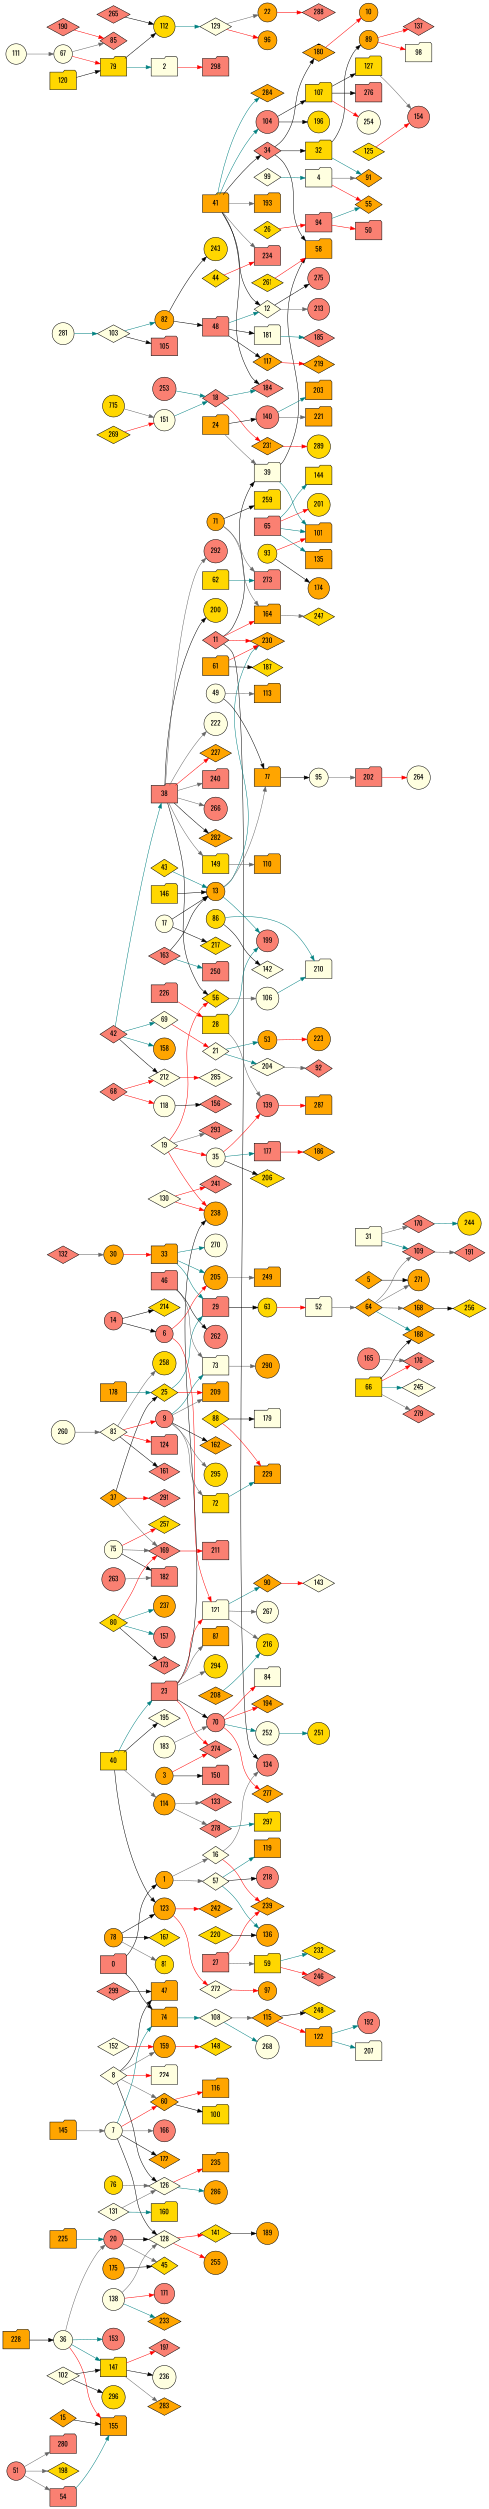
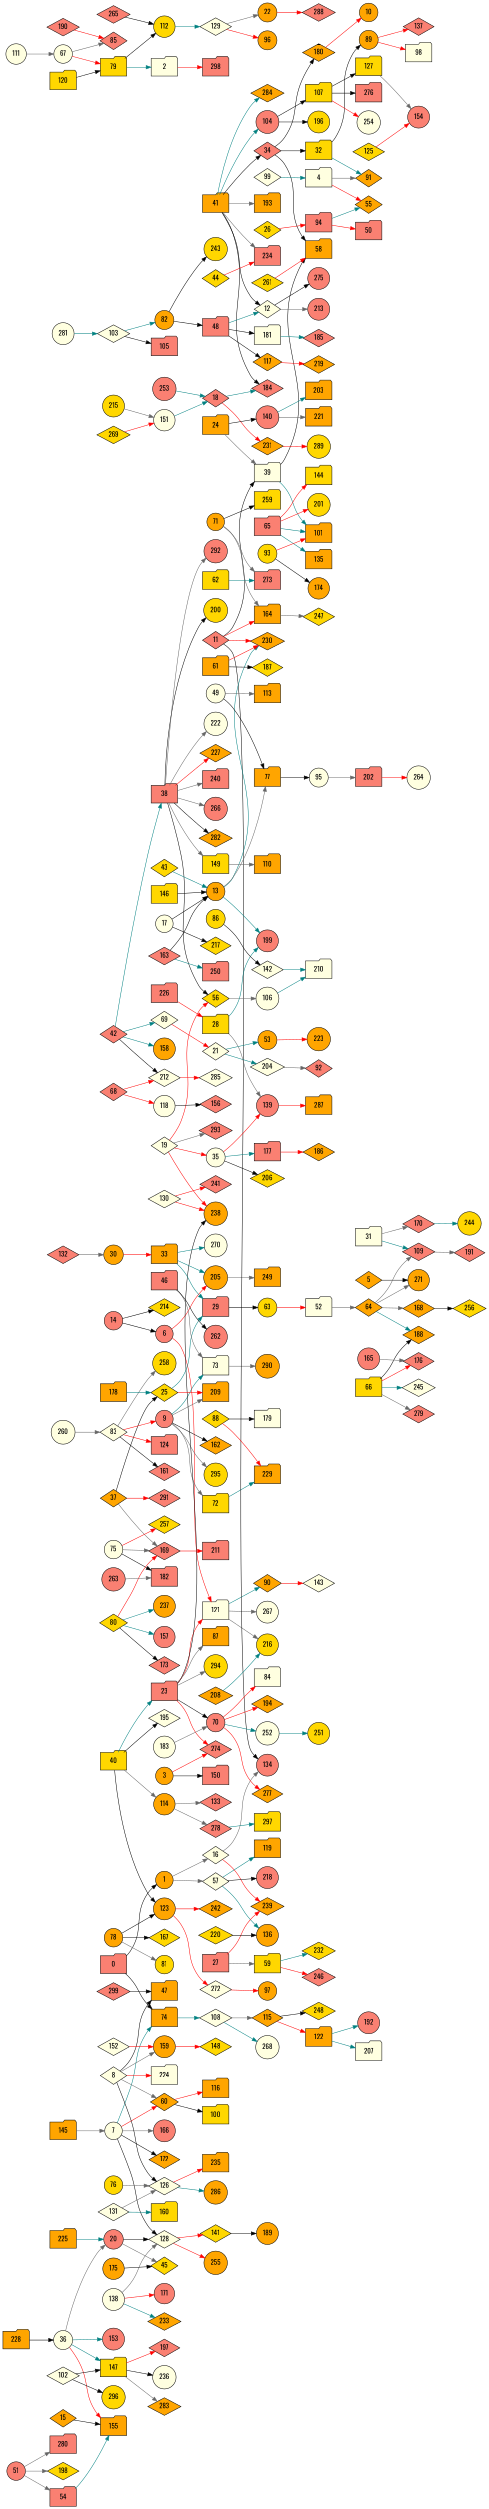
  digraph {
    fontname=Oswald
    rankdir=LR
    node [fillcolor=orange fontname=Oswald shape=diamond style=filled]
    edge [color=black fontname=Oswald]
    0 [fillcolor=salmon shape=folder]
    1 [shape=circle]
    74 [shape=folder]
    16 [fillcolor=lightyellow]
    57 [fillcolor=lightyellow]
    108 [fillcolor=lightyellow]
    134 [fillcolor=salmon shape=circle]
    239
    119 [shape=folder]
    136 [shape=circle]
    218 [fillcolor=salmon shape=circle]
    115
    268 [fillcolor=lightyellow shape=circle]
    2 [fillcolor=lightyellow shape=folder]
    298 [fillcolor=salmon shape=folder]
    3 [shape=circle]
    150 [fillcolor=salmon shape=folder]
    274 [fillcolor=salmon]
    4 [fillcolor=lightyellow shape=folder]
    55
    91
    271 [shape=circle]
    5
    6 [fillcolor=salmon shape=circle]
    121 [fillcolor=lightyellow shape=folder]
    205 [shape=circle]
    90
    216 [fillcolor=gold shape=circle]
    267 [fillcolor=lightyellow shape=circle]
    249 [shape=folder]
    143 [fillcolor=lightyellow]
    7 [fillcolor=lightyellow shape=circle]
    60
    128 [fillcolor=lightyellow]
    166 [fillcolor=salmon shape=circle]
    172
    100 [fillcolor=gold shape=folder]
    116 [shape=folder]
    141 [fillcolor=gold]
    255 [shape=circle]
    189 [shape=circle]
    8 [fillcolor=lightyellow]
    47 [shape=folder]
    126 [fillcolor=lightyellow]
    159 [shape=circle]
    224 [fillcolor=lightyellow shape=folder]
    235 [shape=folder]
    286 [shape=circle]
    148 [fillcolor=gold]
    9 [fillcolor=salmon shape=circle]
    72 [fillcolor=gold shape=folder]
    73 [fillcolor=lightyellow shape=folder]
    162
    209 [shape=folder]
    295 [fillcolor=gold shape=circle]
    229 [shape=folder]
    290 [shape=circle]
    11 [fillcolor=salmon]
    39 [fillcolor=lightyellow shape=folder]
    164 [shape=folder]
    230
    58 [shape=folder]
    101 [shape=folder]
    247 [fillcolor=gold]
    12 [fillcolor=lightyellow]
    213 [fillcolor=salmon shape=circle]
    275 [fillcolor=salmon shape=circle]
    13 [shape=circle]
    77 [shape=folder]
    199 [fillcolor=salmon shape=circle]
    95 [fillcolor=lightyellow shape=circle]
    202 [fillcolor=salmon shape=folder]
    14 [fillcolor=salmon shape=circle]
    214 [fillcolor=gold]
    155 [shape=folder]
    15
    17 [fillcolor=lightyellow shape=circle]
    217 [fillcolor=gold]
    18 [fillcolor=salmon]
    184 [fillcolor=salmon]
    231
    289 [fillcolor=gold shape=circle]
    19 [fillcolor=lightyellow]
    35 [fillcolor=lightyellow shape=circle]
    56 [fillcolor=gold]
    238 [shape=circle]
    293 [fillcolor=salmon]
    139 [fillcolor=salmon shape=circle]
    177 [fillcolor=salmon shape=folder]
    206 [fillcolor=gold]
    106 [fillcolor=lightyellow shape=circle]
    287 [shape=folder]
    186
    210 [fillcolor=lightyellow shape=folder]
    20 [fillcolor=salmon shape=circle]
    45 [fillcolor=gold]
    21 [fillcolor=lightyellow]
    53 [shape=circle]
    204 [fillcolor=lightyellow]
    223 [shape=circle]
    92 [fillcolor=salmon]
    22 [shape=circle]
    288 [fillcolor=salmon]
    23 [fillcolor=salmon shape=folder]
    70 [fillcolor=salmon shape=circle]
    87 [shape=folder]
    294 [fillcolor=gold shape=circle]
    84 [fillcolor=lightyellow shape=folder]
    194
    252 [fillcolor=lightyellow shape=circle]
    277
    251 [fillcolor=gold shape=circle]
    24 [shape=folder]
    140 [fillcolor=salmon shape=circle]
    203 [shape=folder]
    221 [shape=folder]
    25 [fillcolor=gold]
    29 [fillcolor=salmon shape=folder]
    63 [fillcolor=gold shape=circle]
    52 [fillcolor=lightyellow shape=folder]
    26 [fillcolor=gold]
    94 [fillcolor=salmon shape=folder]
    50 [fillcolor=salmon shape=folder]
    27 [fillcolor=salmon shape=folder]
    59 [fillcolor=gold shape=folder]
    232 [fillcolor=gold]
    246 [fillcolor=salmon]
    28 [fillcolor=gold shape=folder]
    64
    30 [shape=circle]
    33 [shape=folder]
    270 [fillcolor=lightyellow shape=circle]
    31 [fillcolor=lightyellow shape=folder]
    109 [fillcolor=salmon]
    170 [fillcolor=salmon]
    191 [fillcolor=salmon]
    244 [fillcolor=gold shape=circle]
    32 [fillcolor=gold shape=folder]
    89 [shape=circle]
    98 [fillcolor=lightyellow shape=folder]
    137 [fillcolor=salmon]
    34 [fillcolor=salmon]
    180
    10 [shape=circle]
    36 [fillcolor=lightyellow shape=circle]
    147 [fillcolor=gold shape=folder]
    153 [fillcolor=salmon shape=circle]
    197 [fillcolor=salmon]
    236 [fillcolor=lightyellow shape=circle]
    283
    37
    169 [fillcolor=salmon]
    291 [fillcolor=salmon]
    211 [fillcolor=salmon shape=folder]
    38 [fillcolor=salmon shape=folder]
    149 [fillcolor=gold shape=folder]
    200 [fillcolor=gold shape=circle]
    222 [fillcolor=lightyellow shape=circle]
    227
    240 [fillcolor=salmon shape=folder]
    266 [fillcolor=salmon shape=circle]
    282
    292 [fillcolor=salmon shape=circle]
    110 [shape=folder]
    40 [fillcolor=gold shape=folder]
    114 [shape=circle]
    123 [shape=circle]
    195 [fillcolor=lightyellow]
    133 [fillcolor=salmon]
    278 [fillcolor=salmon]
    242
    272 [fillcolor=lightyellow]
    297 [fillcolor=gold shape=folder]
    97 [shape=circle]
    41 [shape=folder]
    104 [fillcolor=salmon shape=circle]
    193 [shape=folder]
    234 [fillcolor=salmon shape=folder]
    284
    107 [fillcolor=gold shape=folder]
    196 [fillcolor=gold shape=circle]
    127 [fillcolor=gold shape=folder]
    254 [fillcolor=lightyellow shape=circle]
    276 [fillcolor=salmon shape=folder]
    42 [fillcolor=salmon]
    69 [fillcolor=lightyellow]
    158 [shape=circle]
    212 [fillcolor=lightyellow]
    285 [fillcolor=lightyellow]
    43 [fillcolor=gold]
    44 [fillcolor=gold]
    46 [fillcolor=salmon shape=folder]
    262 [fillcolor=salmon shape=circle]
    48 [fillcolor=salmon shape=folder]
    117
    181 [fillcolor=lightyellow shape=folder]
    219
    185 [fillcolor=salmon]
    49 [fillcolor=lightyellow shape=circle]
    113 [shape=folder]
    51 [fillcolor=salmon shape=circle]
    54 [fillcolor=salmon shape=folder]
    198 [fillcolor=gold]
    280 [fillcolor=salmon shape=folder]
    85 [fillcolor=salmon]
    168
    188
    256 [fillcolor=gold]
    61 [shape=folder]
    187 [fillcolor=gold]
    62 [fillcolor=gold shape=folder]
    273 [fillcolor=salmon shape=folder]
    65 [fillcolor=salmon shape=folder]
    135 [shape=folder]
    144 [fillcolor=gold shape=folder]
    201 [fillcolor=gold shape=circle]
    66 [fillcolor=gold shape=folder]
    176 [fillcolor=salmon]
    245 [fillcolor=lightyellow]
    279 [fillcolor=salmon]
    67 [fillcolor=lightyellow shape=circle]
    79 [fillcolor=gold shape=folder]
    112 [fillcolor=gold shape=circle]
    129 [fillcolor=lightyellow]
    68 [fillcolor=salmon]
    118 [fillcolor=lightyellow shape=circle]
    156 [fillcolor=salmon]
    71 [shape=circle]
    259 [fillcolor=gold shape=folder]
    122 [shape=folder]
    248 [fillcolor=gold]
    75 [fillcolor=lightyellow shape=circle]
    182 [fillcolor=salmon shape=folder]
    257 [fillcolor=gold]
    76 [fillcolor=gold shape=circle]
    264 [fillcolor=lightyellow shape=circle]
    78 [shape=circle]
    81 [fillcolor=gold shape=circle]
    167 [fillcolor=gold]
    96 [shape=circle]
    80 [fillcolor=gold]
    157 [fillcolor=salmon shape=circle]
    173 [fillcolor=salmon]
    237 [shape=circle]
    82 [shape=circle]
    243 [fillcolor=gold shape=circle]
    83 [fillcolor=lightyellow]
    124 [fillcolor=salmon shape=folder]
    161 [fillcolor=salmon]
    258 [fillcolor=gold shape=circle]
    86 [fillcolor=gold shape=circle]
    142 [fillcolor=lightyellow]
    88 [fillcolor=gold]
    179 [fillcolor=lightyellow shape=folder]
    93 [fillcolor=gold shape=circle]
    174 [shape=circle]
    99 [fillcolor=lightyellow]
    102 [fillcolor=lightyellow]
    296 [fillcolor=gold shape=circle]
    103 [fillcolor=lightyellow]
    105 [fillcolor=salmon shape=folder]
    154 [fillcolor=salmon shape=circle]
    192 [fillcolor=salmon shape=circle]
    207 [fillcolor=lightyellow shape=folder]
    111 [fillcolor=lightyellow shape=circle]
    120 [fillcolor=gold shape=folder]
    125 [fillcolor=gold]
    130 [fillcolor=lightyellow]
    241 [fillcolor=salmon]
    131 [fillcolor=lightyellow]
    160 [fillcolor=gold shape=folder]
    132 [fillcolor=salmon]
    138 [fillcolor=lightyellow shape=circle]
    171 [fillcolor=salmon shape=circle]
    233
    145 [shape=folder]
    146 [fillcolor=gold shape=folder]
    151 [fillcolor=lightyellow shape=circle]
    152 [fillcolor=lightyellow]
    163 [fillcolor=salmon]
    250 [fillcolor=salmon shape=folder]
    165 [fillcolor=salmon shape=circle]
    175 [shape=circle]
    178 [shape=folder]
    183 [fillcolor=lightyellow shape=circle]
    190 [fillcolor=salmon]
    208
-   215 [fillcolor=gold shape=circle label=715]
+   215 [fillcolor=gold shape=circle]
    220 [fillcolor=gold]
    225 [shape=folder]
    226 [fillcolor=salmon shape=folder]
    228 [shape=folder]
    253 [fillcolor=salmon shape=circle]
    260 [fillcolor=lightyellow shape=circle]
    261 [fillcolor=gold]
    263 [fillcolor=salmon shape=circle]
    265 [fillcolor=salmon]
    269 [fillcolor=gold]
    281 [fillcolor=lightyellow shape=circle]
    299 [fillcolor=salmon]
    0 -> 1
    0 -> 74
    1 -> 16 [color=gray40]
    1 -> 57 [color=gray40]
    74 -> 108 [color=teal]
    16 -> 134 [color=gray40]
    16 -> 239 [color=red]
    57 -> 119 [color=teal]
    57 -> 136 [color=teal]
    57 -> 218
    108 -> 115 [color=gray40]
    108 -> 268 [color=teal]
    115 -> 122 [color=red]
    115 -> 248
    2 -> 298 [color=red]
    3 -> 150
    3 -> 274 [color=red]
    4 -> 55 [color=red]
    4 -> 91 [color=gray40]
    5 -> 271
    6 -> 121 [color=red]
    6 -> 205 [color=red]
    121 -> 90 [color=teal]
    121 -> 216 [color=gray40]
    121 -> 267 [color=gray40]
    205 -> 249 [color=gray40]
    90 -> 143 [color=red]
    7 -> 74 [color=teal]
    7 -> 60 [color=red]
    7 -> 128
    7 -> 166 [color=gray40]
    7 -> 172
    60 -> 100
    60 -> 116 [color=red]
    128 -> 141 [color=red]
    128 -> 255 [color=red]
    141 -> 189
    8 -> 60 [color=gray40]
    8 -> 47
    8 -> 126
    8 -> 159 [color=gray40]
    8 -> 224 [color=red]
    126 -> 235 [color=red]
    126 -> 286 [color=teal]
    159 -> 148 [color=red]
    9 -> 72 [color=gray40]
    9 -> 73 [color=teal]
    9 -> 162
    9 -> 209 [color=gray40]
    9 -> 295 [color=gray40]
    72 -> 229 [color=teal]
    73 -> 290 [color=gray40]
    11 -> 134
    11 -> 39
    11 -> 164 [color=red]
    11 -> 230 [color=red]
    39 -> 58
    39 -> 101 [color=teal]
    164 -> 247 [color=gray40]
    12 -> 213 [color=gray40]
    12 -> 275
    13 -> 230 [color=teal]
    13 -> 77 [color=gray40]
    13 -> 199 [color=teal]
    77 -> 95
    95 -> 202 [color=gray40]
    202 -> 264 [color=red]
    14 -> 6
    14 -> 214
    15 -> 155
    17 -> 13
    17 -> 217
    18 -> 184 [color=teal]
    18 -> 231 [color=red]
    231 -> 289 [color=red]
    19 -> 35 [color=red]
    19 -> 56 [color=red]
    19 -> 238 [color=red]
    19 -> 293 [color=gray40]
    35 -> 139 [color=red]
    35 -> 177 [color=teal]
    35 -> 206
    56 -> 106 [color=gray40]
    139 -> 287 [color=red]
    177 -> 186 [color=red]
    106 -> 210 [color=teal]
    20 -> 128
    20 -> 45 [color=gray40]
    21 -> 53 [color=teal]
    21 -> 204 [color=teal]
    53 -> 223 [color=red]
    204 -> 92 [color=gray40]
    22 -> 288 [color=red]
    23 -> 274 [color=red]
    23 -> 121 [color=red]
    23 -> 238
    23 -> 70
    23 -> 87 [color=gray40]
    23 -> 294 [color=gray40]
    70 -> 84 [color=red]
    70 -> 194 [color=red]
    70 -> 252 [color=teal]
    70 -> 277 [color=red]
    252 -> 251 [color=teal]
    24 -> 39 [color=gray40]
    24 -> 140
    140 -> 203 [color=teal]
    140 -> 221 [color=gray40]
    25 -> 209 [color=red]
    25 -> 29 [color=teal]
    29 -> 63
    63 -> 52 [color=red]
    52 -> 64 [color=gray40]
    26 -> 94 [color=red]
    94 -> 55 [color=teal]
    94 -> 50 [color=red]
    27 -> 239 [color=red]
    27 -> 59 [color=gray40]
    59 -> 232 [color=teal]
    59 -> 246 [color=red]
    28 -> 199 [color=teal]
    28 -> 139 [color=gray40]
    64 -> 271 [color=gray40]
    64 -> 109 [color=gray40]
    64 -> 168 [color=gray40]
    64 -> 188 [color=teal]
    30 -> 33 [color=red]
    33 -> 205 [color=teal]
    33 -> 29 [color=teal]
    33 -> 270 [color=teal]
    31 -> 109 [color=teal]
    31 -> 170 [color=gray40]
    109 -> 191 [color=gray40]
    170 -> 244 [color=teal]
    32 -> 91 [color=teal]
    32 -> 89
    89 -> 98 [color=red]
    89 -> 137 [color=red]
    34 -> 58
    34 -> 32
    34 -> 180
    180 -> 10 [color=red]
    36 -> 155 [color=red]
    36 -> 20 [color=gray40]
    36 -> 147 [color=teal]
    36 -> 153 [color=teal]
    147 -> 197 [color=red]
    147 -> 236
    147 -> 283 [color=gray40]
    37 -> 25
    37 -> 169 [color=gray40]
    37 -> 291 [color=red]
    169 -> 211 [color=red]
    38 -> 56
    38 -> 149 [color=gray40]
    38 -> 200
    38 -> 222 [color=gray40]
    38 -> 227 [color=red]
    38 -> 240 [color=gray40]
    38 -> 266 [color=gray40]
    38 -> 282
    38 -> 292 [color=gray40]
    149 -> 110 [color=gray40]
    40 -> 23 [color=teal]
    40 -> 114 [color=gray40]
    40 -> 123
    40 -> 195
    114 -> 133 [color=gray40]
    114 -> 278 [color=gray40]
    123 -> 242 [color=red]
    123 -> 272 [color=red]
    278 -> 297 [color=teal]
    272 -> 97 [color=red]
    41 -> 12
    41 -> 184
    41 -> 34
    41 -> 104 [color=teal]
    41 -> 193 [color=gray40]
    41 -> 234 [color=gray40]
    41 -> 284 [color=teal]
    104 -> 107
    104 -> 196
    107 -> 127
    107 -> 254 [color=red]
    107 -> 276
    127 -> 154 [color=gray40]
    42 -> 38 [color=teal]
    42 -> 69 [color=teal]
    42 -> 158 [color=teal]
    42 -> 212
    69 -> 21 [color=red]
    212 -> 285 [color=red]
    43 -> 13 [color=teal]
    44 -> 234 [color=red]
    46 -> 73 [color=gray40]
    46 -> 262
    48 -> 12 [color=teal]
    48 -> 117
    48 -> 181
    117 -> 219 [color=red]
    181 -> 185 [color=teal]
    49 -> 77
    49 -> 113 [color=gray40]
    51 -> 54 [color=gray40]
    51 -> 198 [color=gray40]
    51 -> 280 [color=gray40]
    54 -> 155 [color=teal]
    168 -> 256
    61 -> 230 [color=red]
    61 -> 187
    62 -> 273 [color=teal]
    65 -> 101 [color=teal]
    65 -> 135 [color=teal]
-   65 -> 144 [color=teal]
+   65 -> 144 [color=red]
    65 -> 201 [color=red]
    66 -> 188
    66 -> 176 [color=red]
    66 -> 245 [color=teal]
    66 -> 279 [color=gray40]
    67 -> 85 [color=gray40]
    67 -> 79 [color=red]
    79 -> 2 [color=teal]
    79 -> 112
    112 -> 129 [color=teal]
    129 -> 22 [color=gray40]
    129 -> 96 [color=red]
    68 -> 212 [color=red]
    68 -> 118 [color=red]
    118 -> 156
    71 -> 164 [color=gray40]
    71 -> 273 [color=gray40]
    71 -> 259
    122 -> 192 [color=teal]
    122 -> 207 [color=teal]
    75 -> 169 [color=gray40]
    75 -> 182
    75 -> 257 [color=red]
    76 -> 126 [color=gray40]
    78 -> 123
    78 -> 81 [color=gray40]
    78 -> 167
    80 -> 169 [color=red]
    80 -> 157 [color=teal]
    80 -> 173
    80 -> 237 [color=teal]
    82 -> 48
    82 -> 243
    83 -> 9 [color=red]
    83 -> 124 [color=red]
    83 -> 161
    83 -> 258 [color=gray40]
    86 -> 142
-   86 -> 210 [color=teal]
+   142 -> 210 [color=teal]
    88 -> 229 [color=red]
    88 -> 179
    93 -> 101 [color=red]
    93 -> 174
    99 -> 4 [color=teal]
    102 -> 147
    102 -> 296
    103 -> 82 [color=teal]
    103 -> 105
    111 -> 67 [color=gray40]
    120 -> 79
    125 -> 154 [color=red]
    130 -> 238 [color=red]
    130 -> 241 [color=red]
    131 -> 126 [color=gray40]
    131 -> 160 [color=teal]
    132 -> 30 [color=gray40]
    138 -> 128 [color=gray40]
    138 -> 171 [color=red]
    138 -> 233 [color=teal]
    145 -> 7 [color=gray40]
    146 -> 13
    151 -> 18 [color=teal]
    152 -> 159 [color=red]
    163 -> 13
    163 -> 250 [color=teal]
    165 -> 176 [color=gray40]
    175 -> 45
    178 -> 25 [color=teal]
    183 -> 70 [color=gray40]
    190 -> 85 [color=red]
    208 -> 216 [color=teal]
    215 -> 151 [color=gray40]
    220 -> 136
    225 -> 20 [color=teal]
    226 -> 28 [color=red]
    228 -> 36
    253 -> 18 [color=teal]
    260 -> 83 [color=gray40]
    261 -> 58 [color=red]
    263 -> 182 [color=gray40]
    265 -> 112
    269 -> 151 [color=red]
    281 -> 103 [color=teal]
    299 -> 47
  }
